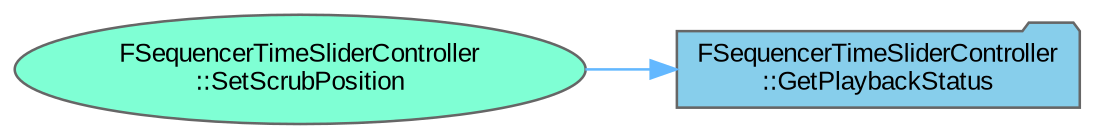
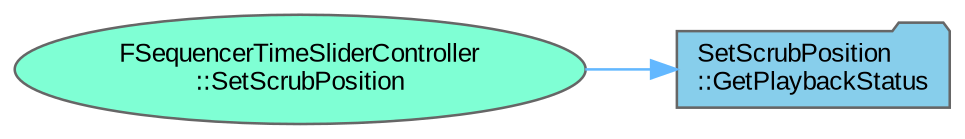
  digraph {
    rankdir=RL
    fontname="Liberation Sans"
    node [fontname="Liberation Sans" fontsize=10 style=filled]
-   n1 [color=gray40 fillcolor=skyblue fontcolor=black height=0.2 label="FSequencerTimeSliderController\l::GetPlaybackStatus" shape=folder width=0.4]
+   n1 [color=gray40 fillcolor=skyblue fontcolor=black height=0.2 label="SetScrubPosition\l::GetPlaybackStatus" shape=folder width=0.4]
    n2 [color=grey40 fillcolor=aquamarine height=0.2 label="FSequencerTimeSliderController\l::SetScrubPosition" shape=ellipse width=0.4]
    n1 -> n2 [color=steelblue1 dir=back fontname="Liberation Sans" fontsize=10 labelfontname=Helvetica labelfontsize=10 style=solid]
  }
